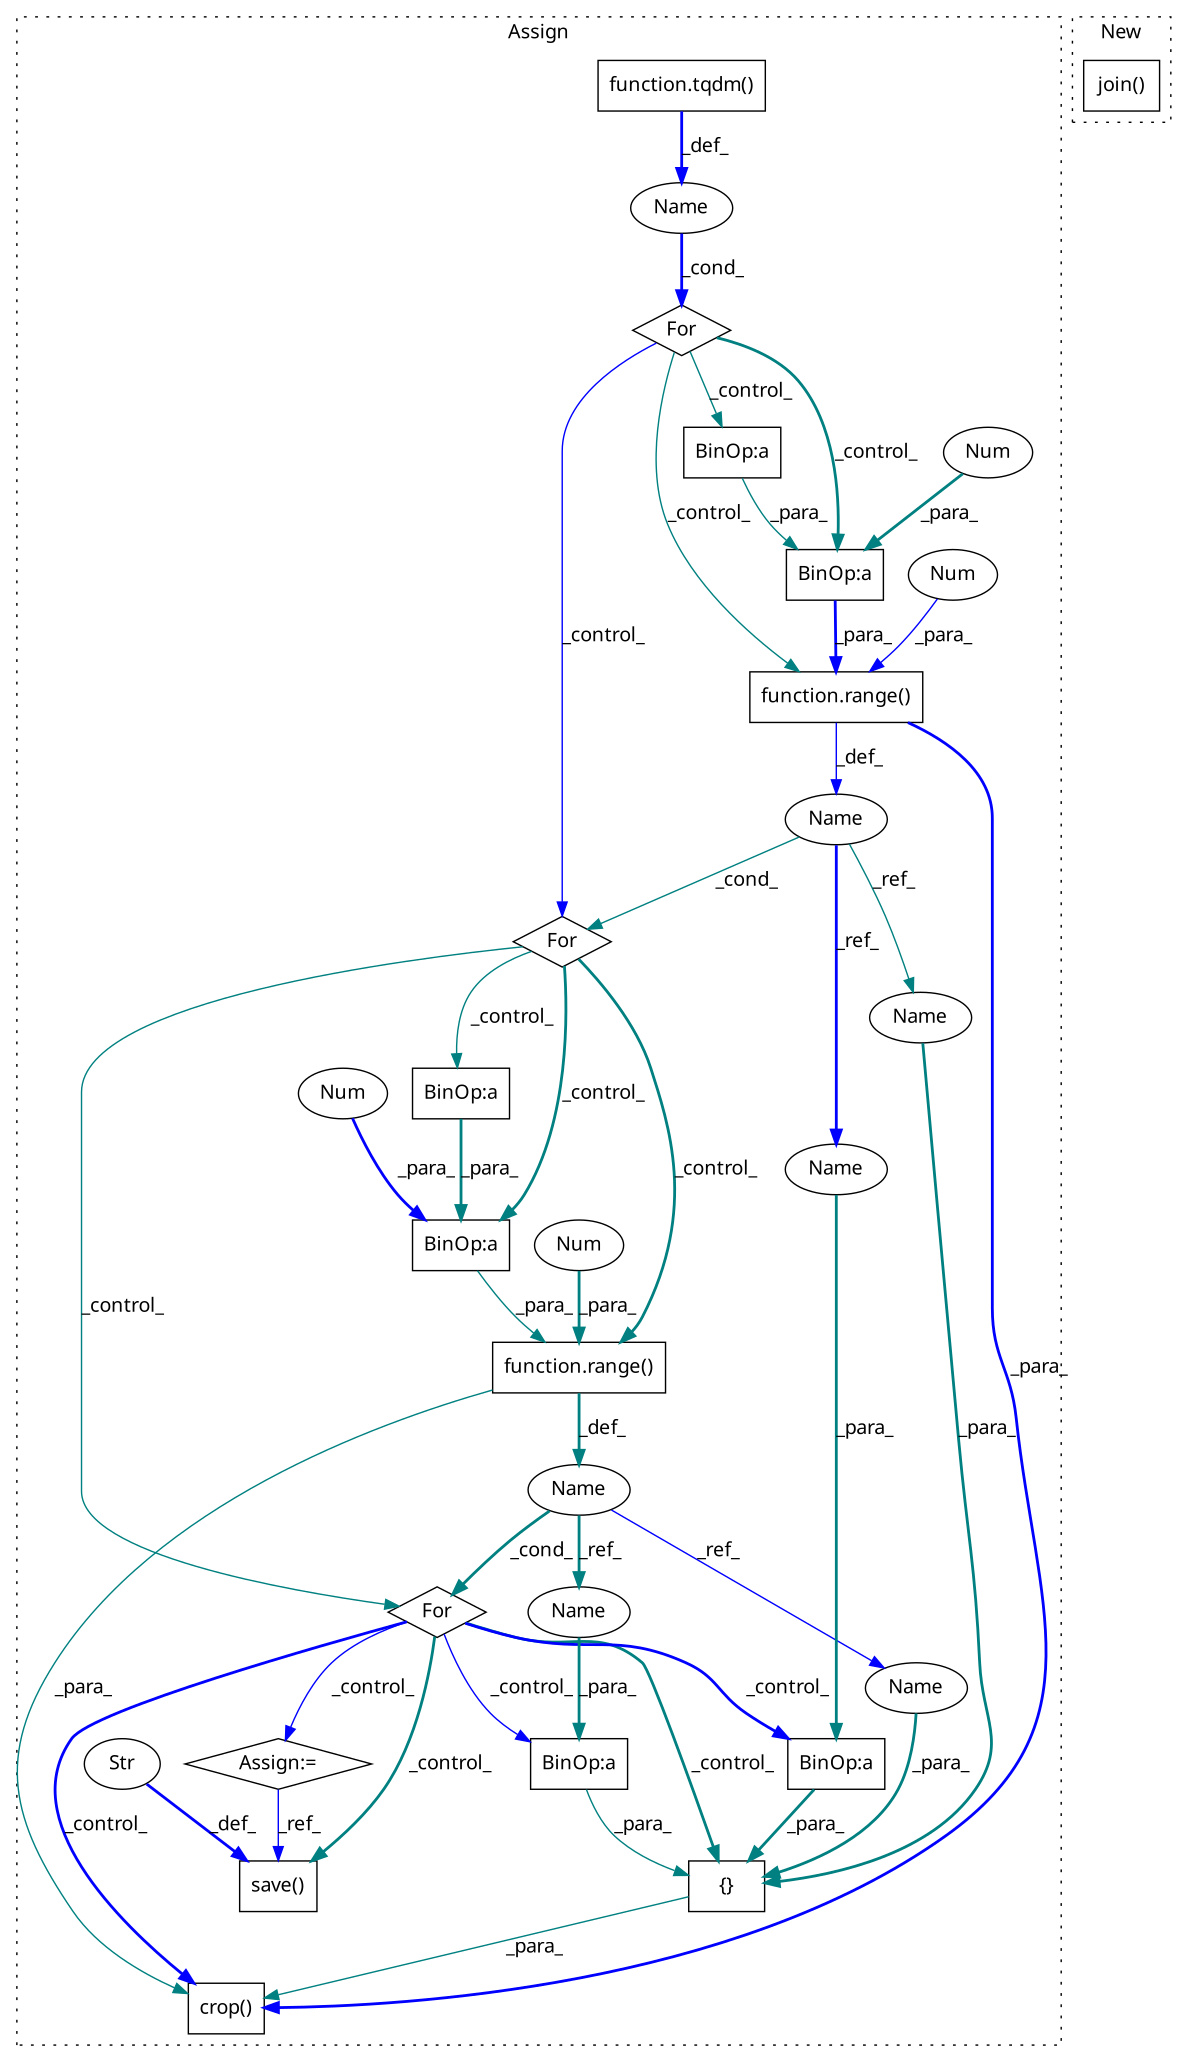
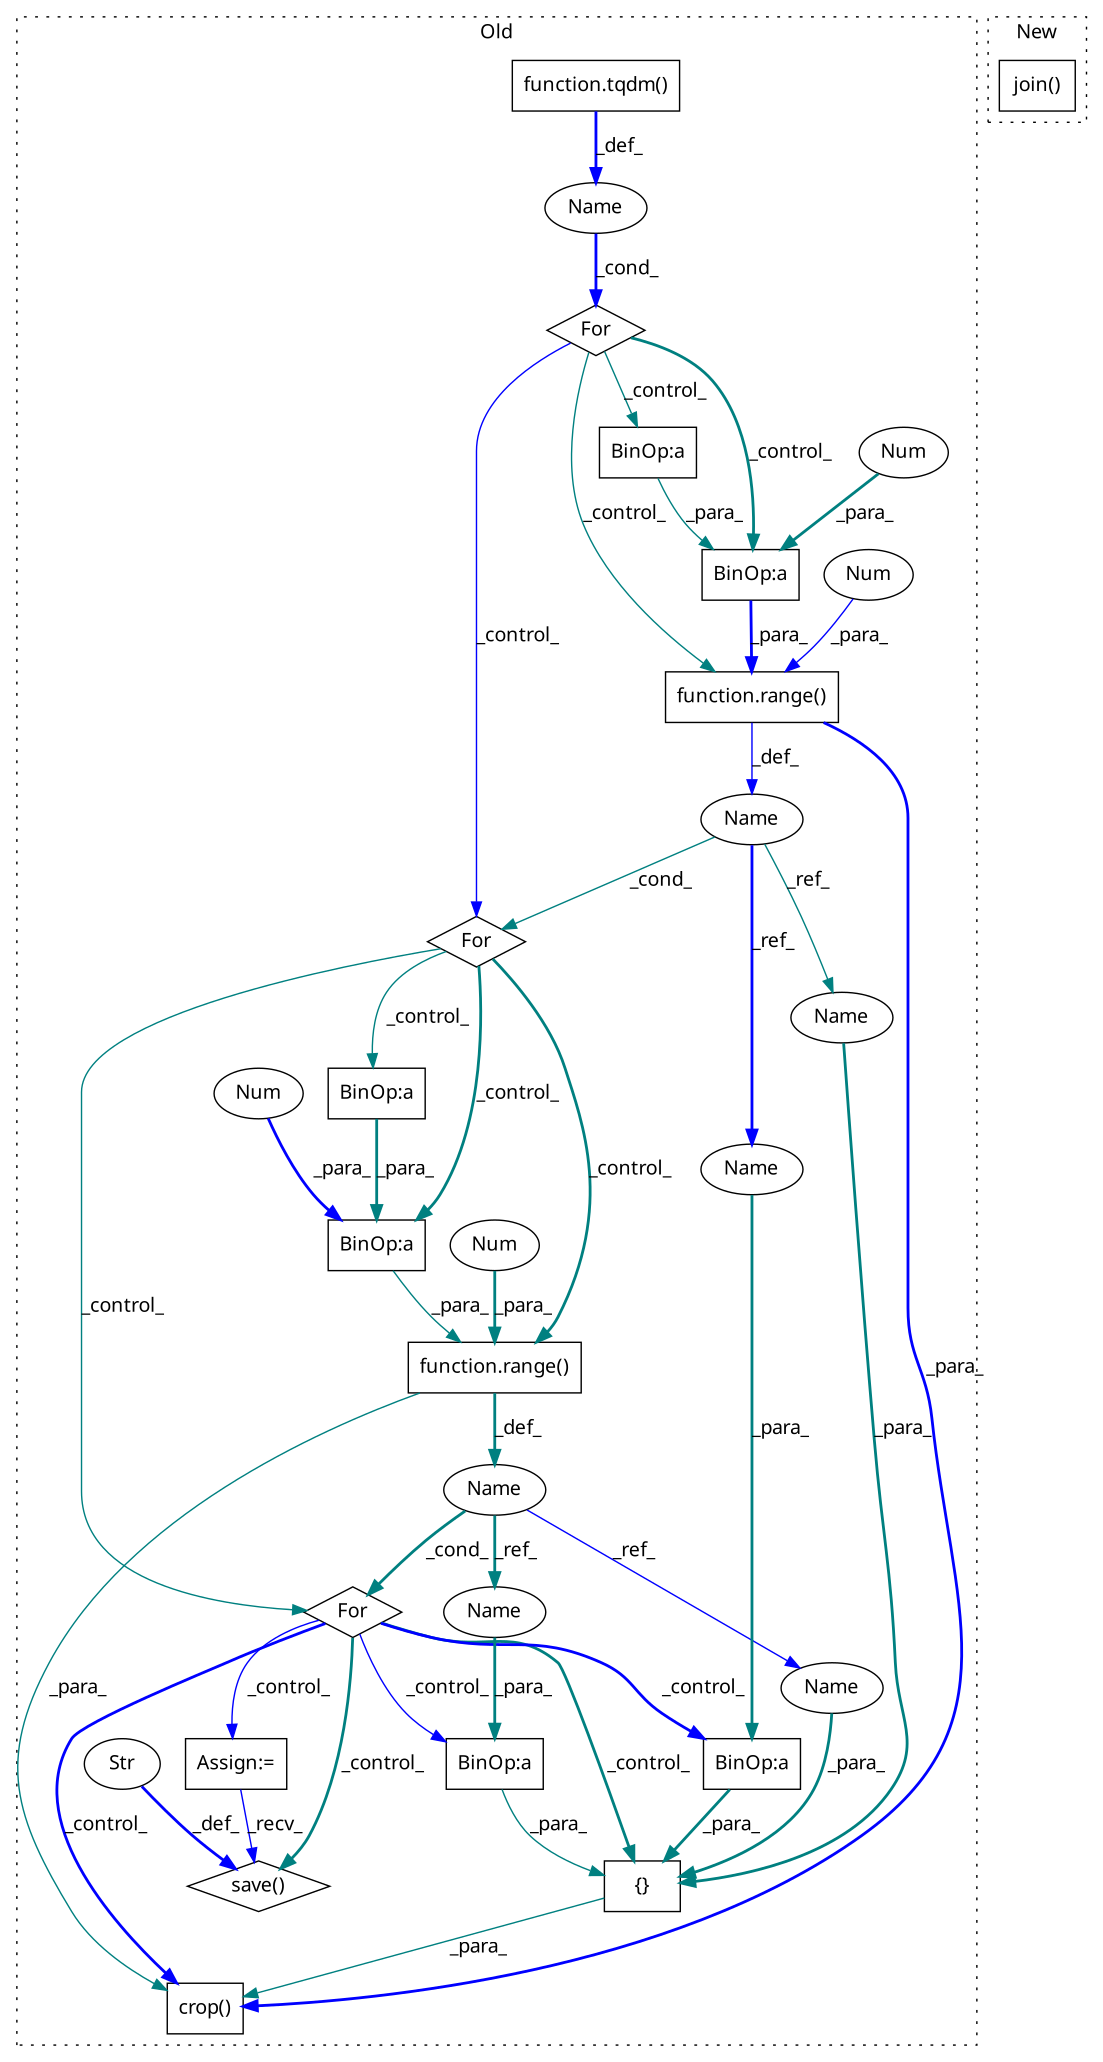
  digraph {
    fontname="Noto Sans"
    node [a=87 fontname="Noto Sans" l=5 shape=box]
    edge [color=teal fontname="Noto Sans" style=bold]
-   n1 [a=75 l="16,1" label="save()" s="1510,1610"]
-   n2 [a=68 l=3 label="Assign:=" s=1380 shape=diamond]
+   n1 [a=75 l="16,1" label="save()" s="1510,1610" shape=diamond]
+   n2 [a=68 l=3 label="Assign:=" s=1380]
    n3 [l=9 label=Name s=996 shape=ellipse]
    n4 [a=66 l=84 label=Str s=1526 shape=ellipse]
    n5 [a=59 l="1,0" label="{}" s="1394,1457"]
    n6 [a=107 l="4,58" label=For s="992,1048" shape=diamond]
    n7 [a=75 l="5,24" label="function.tqdm()" s="1009,1024"]
    n8 [a=107 l="4,50" label=For s="1251,1320" shape=diamond]
    n9 [a=82 l=3 label="BinOp:a" s=1439]
    n10 [a=82 l=29 label="BinOp:a" s=1278]
    n11 [a=82 l=3 label="BinOp:a" s=1414]
    n12 [a=82 l=3 label="BinOp:a" s=1286]
    n13 [a=82 l=3 label="BinOp:a" s=1203]
    n14 [a=82 l=29 label="BinOp:a" s=1195]
    n15 [a=75 l="6,1" label="function.range()" s="1264,1319"]
    n16 [a=107 l="4,14" label=For s="1168,1237" shape=diamond]
    n17 [a=75 l="6,1" label="function.range()" s="1181,1236"]
    n18 [a=76 l=1 label=Num s=1270 shape=ellipse]
    n19 [a=76 l=1 label=Num s=1224 shape=ellipse]
    n20 [a=76 l=1 label=Num s=1307 shape=ellipse]
    n21 [a=76 l=1 label=Num s=1187 shape=ellipse]
    n22 [label=Name s=1172 shape=ellipse]
    n23 [label=Name s=1255 shape=ellipse]
    n24 [a=75 l="11,1" label="crop()" s="1383,1458"]
    n25 [label=Name s=1402 shape=ellipse]
    n26 [label=Name s=1434 shape=ellipse]
    n27 [label=Name s=1395 shape=ellipse]
    n28 [label=Name s=1409 shape=ellipse]
    n29 [a=75 l=19 label="join()" s=1390]
    subgraph cluster_1 {
-     label=Assign
+     label=Old
      style=dotted
      n1
      n2
      n3
      n4
      n5
      n6
      n7
      n8
      n9
      n10
      n11
      n12
      n13
      n14
      n15
      n16
      n17
      n18
      n19
      n20
      n21
      n22
      n23
      n24
      n25
      n26
      n27
      n28
    }
    subgraph cluster_2 {
      label=New
      style=dotted
      n29
    }
-   n2 -> n1 [color=blue label=_ref_ style=solid]
+   n2 -> n1 [color=blue label=_recv_ style=solid]
    n3 -> n6 [color=blue label=_cond_]
    n4 -> n1 [color=blue label=_def_]
    n5 -> n24 [label=_para_ style=solid]
    n6 -> n13 [label=_control_ style=solid]
    n6 -> n14 [label=_control_]
    n6 -> n16 [color=blue label=_control_ style=solid]
    n6 -> n17 [label=_control_ style=solid]
    n7 -> n3 [color=blue label=_def_]
    n8 -> n1 [label=_control_]
    n8 -> n2 [color=blue label=_control_ style=solid]
    n8 -> n5 [label=_control_]
    n8 -> n9 [color=blue label=_control_ style=solid]
    n8 -> n11 [color=blue label=_control_]
    n8 -> n24 [color=blue label=_control_]
    n9 -> n5 [label=_para_ style=solid]
    n10 -> n15 [label=_para_ style=solid]
    n11 -> n5 [label=_para_]
    n12 -> n10 [label=_para_]
    n13 -> n14 [label=_para_ style=solid]
    n14 -> n17 [color=blue label=_para_]
    n15 -> n23 [label=_def_]
    n15 -> n24 [label=_para_ style=solid]
    n16 -> n8 [label=_control_ style=solid]
    n16 -> n10 [label=_control_]
    n16 -> n12 [label=_control_ style=solid]
    n16 -> n15 [label=_control_]
    n17 -> n22 [color=blue label=_def_ style=solid]
    n17 -> n24 [color=blue label=_para_]
    n18 -> n15 [label=_para_]
    n19 -> n14 [label=_para_]
    n20 -> n10 [color=blue label=_para_]
    n21 -> n17 [color=blue label=_para_ style=solid]
    n22 -> n16 [label=_cond_ style=solid]
    n22 -> n27 [label=_ref_ style=solid]
    n22 -> n28 [color=blue label=_ref_]
    n23 -> n8 [label=_cond_]
    n23 -> n25 [color=blue label=_ref_ style=solid]
    n23 -> n26 [label=_ref_]
    n25 -> n5 [label=_para_]
    n26 -> n9 [label=_para_]
    n27 -> n5 [label=_para_]
    n28 -> n11 [label=_para_]
  }
